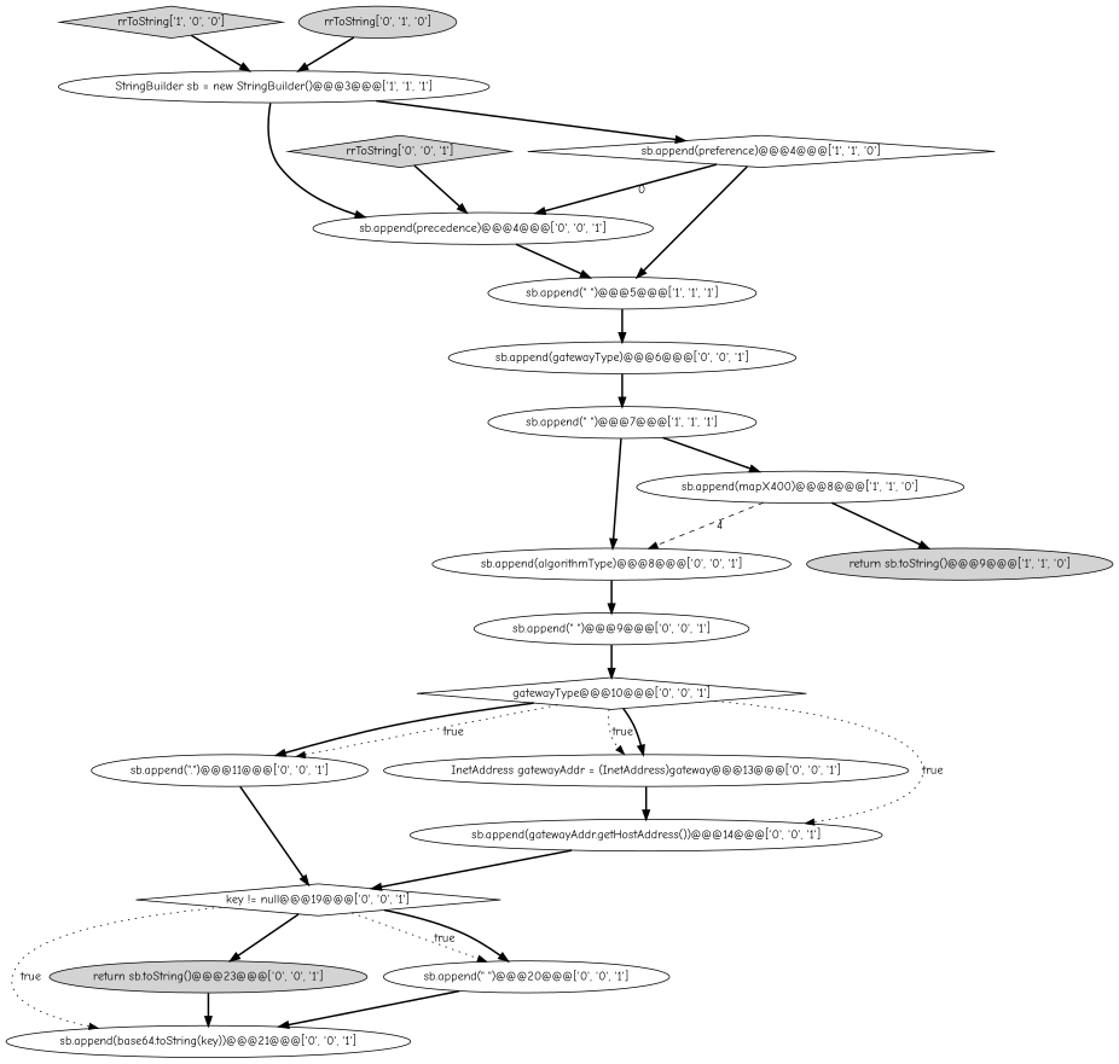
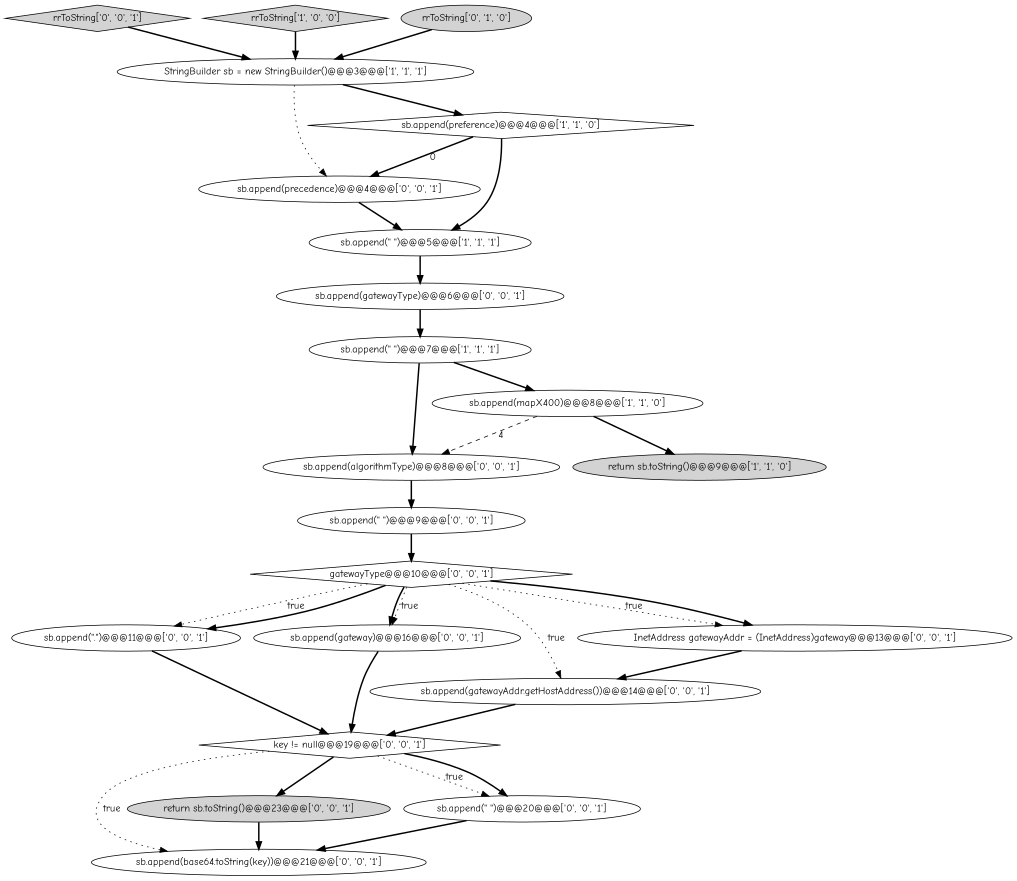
  digraph {
    fontname="Comic Neue"
    node [fillcolor=white fontname="Comic Neue" shape=ellipse style=filled]
    edge [fontname="Comic Neue" style=bold]
    n1 [label="sb.append(base64.toString(key))@@@21@@@['0', '0', '1']"]
    n2 [fillcolor=lightgray label="return sb.toString()@@@23@@@['0', '0', '1']"]
    n3 [label="sb.append(\" \")@@@9@@@['0', '0', '1']"]
    n4 [label="gatewayType@@@10@@@['0', '0', '1']" shape=diamond]
    n5 [label="sb.append(\".\")@@@11@@@['0', '0', '1']"]
+   n6 [label="sb.append(gateway)@@@16@@@['0', '0', '1']"]
    n7 [label="sb.append(gatewayAddr.getHostAddress())@@@14@@@['0', '0', '1']"]
    n8 [label="InetAddress gatewayAddr = (InetAddress)gateway@@@13@@@['0', '0', '1']"]
    n9 [label="sb.append(\" \")@@@5@@@['1', '1', '1']"]
    n10 [label="sb.append(gatewayType)@@@6@@@['0', '0', '1']"]
    n11 [label="sb.append(\" \")@@@7@@@['1', '1', '1']"]
    n12 [label="key != null@@@19@@@['0', '0', '1']" shape=diamond]
    n13 [label="sb.append(algorithmType)@@@8@@@['0', '0', '1']"]
    n14 [label="sb.append(\" \")@@@20@@@['0', '0', '1']"]
    n15 [label="StringBuilder sb = new StringBuilder()@@@3@@@['1', '1', '1']"]
    n16 [label="sb.append(precedence)@@@4@@@['0', '0', '1']"]
    n17 [label="sb.append(preference)@@@4@@@['1', '1', '0']" shape=diamond]
    n18 [label="sb.append(mapX400)@@@8@@@['1', '1', '0']"]
    n19 [fillcolor=lightgray label="return sb.toString()@@@9@@@['1', '1', '0']"]
    n20 [fillcolor=lightgray label="rrToString['0', '0', '1']" shape=diamond]
    n21 [fillcolor=lightgray label="rrToString['1', '0', '0']" shape=diamond]
    n22 [fillcolor=lightgray label="rrToString['0', '1', '0']"]
    n2 -> n1
    n3 -> n4
    n4 -> n5 [label=true style=dotted]
    n4 -> n5
+   n4 -> n6
+   n4 -> n6 [label=true style=dotted]
    n4 -> n7 [label=true style=dotted]
    n4 -> n8 [label=true style=dotted]
    n4 -> n8
    n5 -> n12
+   n6 -> n12
    n7 -> n12
    n8 -> n7
    n9 -> n10
    n10 -> n11
    n11 -> n13
    n11 -> n18
    n12 -> n1 [label=true style=dotted]
    n12 -> n2
    n12 -> n14 [label=true style=dotted]
    n12 -> n14
    n13 -> n3
    n14 -> n1
-   n15 -> n16
+   n15 -> n16 [style=dotted]
    n15 -> n17
    n16 -> n9
    n17 -> n9
    n17 -> n16 [label=0]
    n18 -> n13 [label=4 style=dashed]
    n18 -> n19
-   n20 -> n16
+   n20 -> n15
    n21 -> n15
    n22 -> n15
  }
